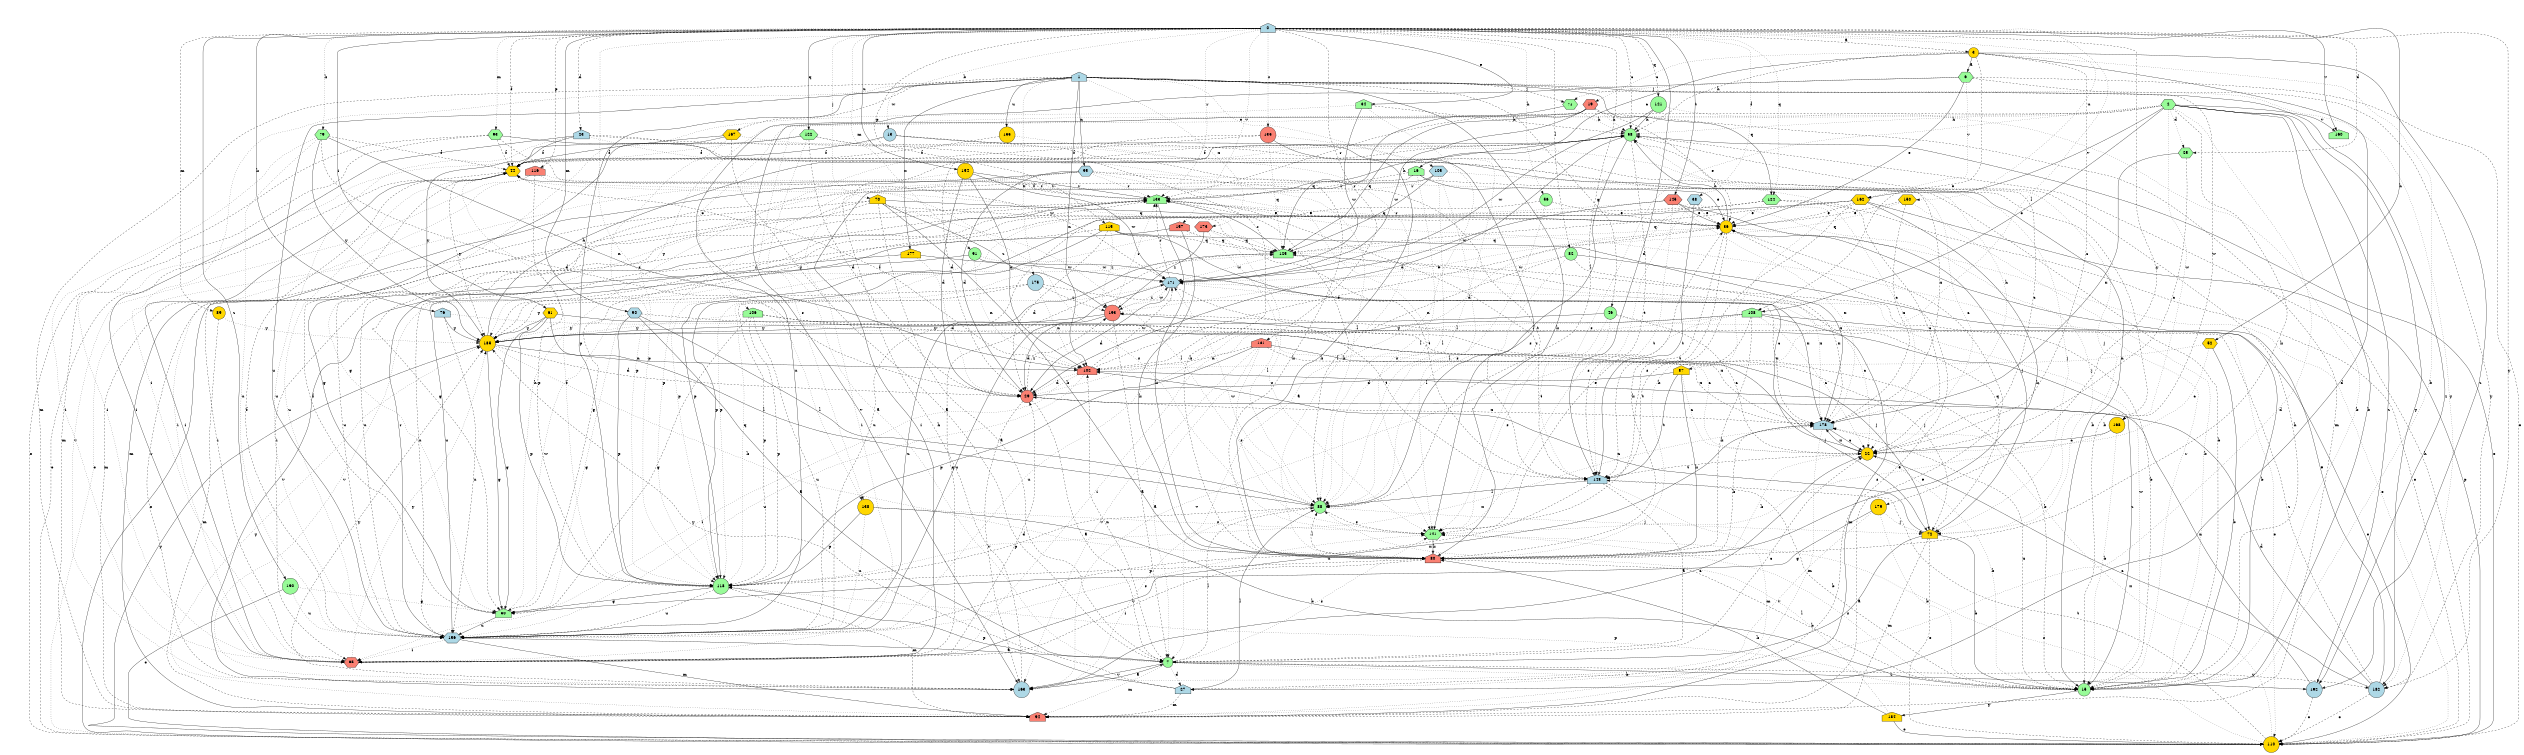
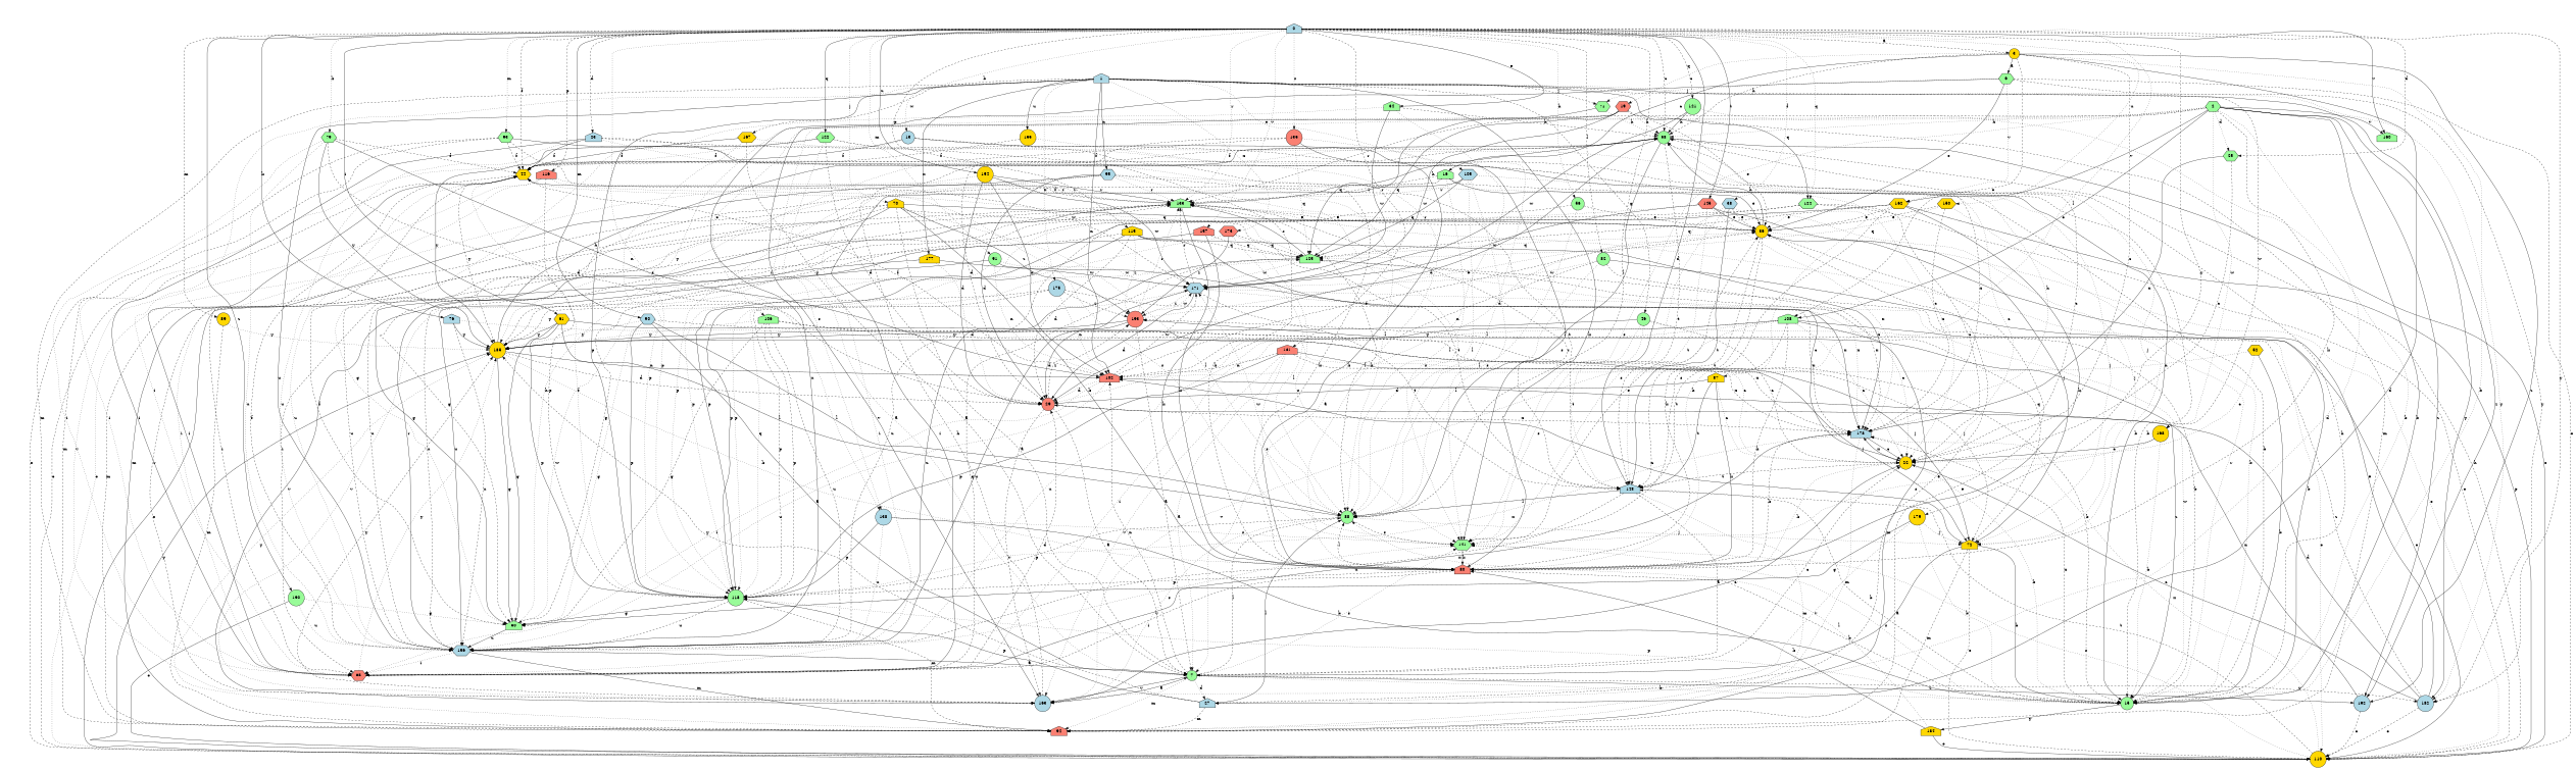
  strict digraph {
    node [fillcolor=palegreen shape=circle style=filled]
    edge [style=dotted]
    0 [fillcolor=lightblue shape=house]
    3 [fillcolor=gold]
    13 [fillcolor=lightblue]
    23 [fillcolor=lightblue shape=house]
    25 [shape=hexagon]
    34 [shape=house]
    38 [fillcolor=lightblue shape=hexagon]
    44 [fillcolor=gold shape=hexagon]
    52 [fillcolor=gold shape=hexagon]
    56
    58
    61 [fillcolor=gold shape=hexagon]
    70 [fillcolor=gold shape=house]
    76 [fillcolor=lightblue shape=house]
    79 [shape=hexagon]
    82
    87 [fillcolor=gold shape=house]
    88
    89 [fillcolor=gold]
    90 [fillcolor=lightblue shape=hexagon]
    91
    93 [shape=hexagon]
    115 [fillcolor=gold shape=house]
    116 [fillcolor=salmon shape=house]
    121
    122 [shape=hexagon]
    124 [shape=hexagon]
    131 [fillcolor=salmon shape=house]
    133 [shape=house]
    135 [fillcolor=salmon]
-   138 [fillcolor=gold]
+   138 [fillcolor=lightblue]
    145 [fillcolor=salmon shape=hexagon]
    148 [fillcolor=lightblue shape=house]
    150 [fillcolor=gold shape=hexagon]
    154 [fillcolor=gold]
    157 [fillcolor=salmon shape=house]
    160 [shape=house]
    179 [fillcolor=gold]
    182 [fillcolor=lightblue]
    190
    192 [fillcolor=lightblue]
    15
    27 [fillcolor=lightblue shape=house]
    108 [shape=house]
    6 [shape=hexagon]
    16 [shape=house]
    19 [fillcolor=salmon shape=hexagon]
    22 [fillcolor=gold]
    65 [fillcolor=salmon shape=hexagon]
    80 [fillcolor=salmon shape=house]
    141 [shape=hexagon]
    156 [fillcolor=lightblue shape=hexagon]
    178 [fillcolor=lightblue shape=house]
    7
    171 [fillcolor=lightblue shape=hexagon]
    50 [shape=house]
    36 [fillcolor=gold]
    29 [fillcolor=salmon]
    72 [fillcolor=gold shape=house]
    110 [fillcolor=gold]
    125 [shape=house]
    185 [fillcolor=gold]
    102 [fillcolor=salmon shape=house]
    118
    94 [fillcolor=salmon shape=house]
    193 [fillcolor=salmon]
    163 [fillcolor=lightblue]
    1 [fillcolor=lightblue shape=house]
    46
    71 [shape=hexagon]
    95 [fillcolor=lightblue shape=hexagon]
    105 [fillcolor=lightblue shape=hexagon]
    155 [fillcolor=gold]
    167 [fillcolor=gold shape=hexagon]
    168 [fillcolor=gold]
    173 [fillcolor=salmon shape=hexagon]
    175 [fillcolor=lightblue]
    177 [fillcolor=gold shape=house]
    2 [shape=hexagon]
    106 [shape=house]
    162 [fillcolor=gold shape=hexagon]
    184 [fillcolor=gold shape=house]
    0 -> 3 [label=a style=dashed]
    0 -> 13 [label=b]
    0 -> 23 [label=d style=dashed]
    0 -> 25 [label=d style=dashed]
    0 -> 34 [label=e style=solid]
    0 -> 38 [label=f]
    0 -> 44 [label=f style=dashed]
-   0 -> 52 [label=h style=solid]
    0 -> 56 [label=h]
    0 -> 58 [label=c style=dashed]
    0 -> 61 [label=i style=solid]
    0 -> 70 [label=j]
    0 -> 76 [label=k style=solid]
    0 -> 79 [label=k]
    0 -> 82 [label=l style=dashed]
    0 -> 87 [label=l]
    0 -> 88 [label=l style=dashed]
    0 -> 89 [label=m style=dashed]
    0 -> 90 [label=m style=solid]
    0 -> 91 [label=m]
    0 -> 93 [label=m]
    0 -> 115 [label=p style=dashed]
    0 -> 116 [label=p style=dashed]
    0 -> 121 [label=q style=dashed]
    0 -> 122 [label=q style=solid]
    0 -> 124 [label=q]
    0 -> 131 [label=r style=dashed]
    0 -> 133 [label=r]
    0 -> 135 [label=s]
    0 -> 138 [label=s]
    0 -> 145 [label=t style=solid]
    0 -> 148 [label=d style=solid]
    0 -> 150 [label=u]
    0 -> 154 [label=u style=solid]
    0 -> 157 [label=v]
    0 -> 160 [label=v style=solid]
    0 -> 179 [label=y style=dashed]
    0 -> 182 [label=y style=dashed]
    0 -> 190 [label=z style=solid]
    3 -> 58 [label=h style=dashed]
    3 -> 192 [label=z style=solid]
    3 -> 15 [label=b]
    3 -> 27 [label=d style=solid]
    3 -> 108 [label=o style=dashed]
    3 -> 6 [label=a style=solid]
    3 -> 16 [label=c style=solid]
    3 -> 19 [label=c]
    3 -> 22 [label=c style=dashed]
    13 -> 44 [label=f style=solid]
    13 -> 65 [label=i]
    13 -> 80 [label=k style=dashed]
    13 -> 141 [label=s style=solid]
    23 -> 44 [label=f style=solid]
    23 -> 88 [label=l]
    23 -> 15 [label=b style=dashed]
    23 -> 65 [label=i style=solid]
    23 -> 156 [label=u]
    23 -> 178 [label=x style=dashed]
    25 -> 22 [label=c style=dashed]
    25 -> 178 [label=x style=solid]
    34 -> 58 [label=h style=dashed]
    34 -> 7 [label=a]
    34 -> 171 [label=w style=solid]
    34 -> 50 [label=g]
    38 -> 148 [label=t style=solid]
    38 -> 141 [label=s]
    38 -> 36 [label=e style=dashed]
    38 -> 29 [label=d]
    38 -> 72 [label=j]
    44 -> 133 [label=r style=dashed]
    44 -> 65 [label=i style=solid]
    44 -> 156 [label=u]
    44 -> 110 [label=o style=dashed]
    44 -> 125 [label=q]
    44 -> 185 [label=y style=dashed]
    52 -> 15 [label=b style=solid]
    52 -> 22 [label=c]
    52 -> 102 [label=n]
    56 -> 88 [label=l]
    56 -> 50 [label=g style=dashed]
    56 -> 36 [label=e style=dashed]
    58 -> 44 [label=f style=dashed]
    58 -> 88 [label=l style=solid]
    58 -> 148 [label=t style=dashed]
    58 -> 22 [label=c style=dashed]
    58 -> 29 [label=d style=solid]
    58 -> 110 [label=o style=solid]
    61 -> 88 [label=l style=solid]
    61 -> 50 [label=g style=solid]
    61 -> 72 [label=j style=solid]
    61 -> 185 [label=y style=solid]
    61 -> 118 [label=p style=solid]
    70 -> 88 [label=l]
    70 -> 148 [label=t style=dashed]
    70 -> 65 [label=i style=dashed]
    70 -> 80 [label=k style=solid]
    70 -> 156 [label=u style=dashed]
    70 -> 7 [label=a style=dashed]
    70 -> 36 [label=e style=solid]
    70 -> 94 [label=m style=dashed]
    70 -> 193 [label=z style=solid]
    76 -> 22 [label=c]
    76 -> 156 [label=u style=dashed]
    76 -> 185 [label=y style=solid]
    79 -> 44 [label=f style=dashed]
    79 -> 65 [label=i]
    79 -> 156 [label=u]
    79 -> 29 [label=d style=dashed]
    79 -> 185 [label=y style=solid]
    79 -> 102 [label=n style=solid]
    82 -> 88 [label=l]
    82 -> 15 [label=b style=solid]
    82 -> 178 [label=x style=dashed]
    82 -> 171 [label=w]
    82 -> 102 [label=n style=dashed]
    87 -> 148 [label=t style=solid]
    87 -> 22 [label=c]
    87 -> 80 [label=k style=solid]
    87 -> 29 [label=d style=solid]
    88 -> 141 [label=s style=dashed]
    88 -> 171 [label=w]
    88 -> 72 [label=j]
    88 -> 118 [label=p style=dashed]
    88 -> 163 [label=v]
    89 -> 185 [label=y]
    89 -> 94 [label=m style=dashed]
    90 -> 88 [label=l style=solid]
    90 -> 15 [label=b style=dashed]
    90 -> 7 [label=a style=solid]
    90 -> 50 [label=g]
    90 -> 185 [label=y]
    90 -> 118 [label=p style=solid]
    91 -> 178 [label=x style=solid]
    91 -> 171 [label=w]
    91 -> 110 [label=o style=solid]
    91 -> 102 [label=n]
    91 -> 163 [label=v]
    93 -> 44 [label=f style=dashed]
    93 -> 15 [label=b style=solid]
    93 -> 171 [label=w style=dashed]
    93 -> 110 [label=o style=dashed]
    93 -> 94 [label=m style=dashed]
    115 -> 22 [label=c style=solid]
    115 -> 156 [label=u style=dashed]
    115 -> 178 [label=x style=solid]
    115 -> 29 [label=d style=dashed]
    115 -> 125 [label=q style=dashed]
    115 -> 118 [label=p style=solid]
    115 -> 193 [label=z]
    116 -> 133 [label=r]
    116 -> 65 [label=i]
    116 -> 141 [label=s]
    116 -> 118 [label=p style=dashed]
    116 -> 163 [label=v]
    121 -> 58 [label=h style=solid]
    121 -> 15 [label=b]
    121 -> 171 [label=w style=solid]
    122 -> 44 [label=f]
    122 -> 80 [label=k style=dashed]
    122 -> 7 [label=a]
    122 -> 29 [label=d style=dashed]
    122 -> 72 [label=j]
    122 -> 185 [label=y style=solid]
    124 -> 22 [label=c style=dashed]
    124 -> 80 [label=k]
    124 -> 156 [label=u style=dashed]
    124 -> 36 [label=e]
    124 -> 110 [label=o style=dashed]
    124 -> 185 [label=y style=dashed]
    131 -> 141 [label=s]
    131 -> 178 [label=x style=dashed]
    131 -> 7 [label=a]
    131 -> 72 [label=j style=solid]
    131 -> 102 [label=n style=dashed]
    131 -> 118 [label=p style=solid]
    131 -> 163 [label=v]
    133 -> 44 [label=f style=dashed]
    133 -> 58 [label=h style=solid]
    133 -> 88 [label=l style=dashed]
    133 -> 65 [label=i style=dashed]
    133 -> 80 [label=k style=solid]
    133 -> 156 [label=u style=dashed]
    133 -> 36 [label=e style=dashed]
    135 -> 44 [label=f style=dashed]
    135 -> 88 [label=l]
    135 -> 80 [label=k style=solid]
    135 -> 29 [label=d style=dashed]
    135 -> 125 [label=q]
    138 -> 15 [label=b style=solid]
    138 -> 141 [label=s]
    138 -> 156 [label=u]
    138 -> 118 [label=p style=solid]
    145 -> 148 [label=t]
    145 -> 178 [label=x]
    145 -> 171 [label=w style=solid]
    145 -> 36 [label=e style=solid]
    145 -> 72 [label=j style=solid]
    145 -> 118 [label=p]
    148 -> 88 [label=l style=solid]
    148 -> 133 [label=r style=dashed]
    148 -> 15 [label=b style=dashed]
    148 -> 156 [label=u style=dashed]
    148 -> 7 [label=a style=dashed]
    148 -> 94 [label=m]
    150 -> 15 [label=b]
    150 -> 178 [label=x style=dashed]
    150 -> 36 [label=e style=dashed]
    150 -> 125 [label=q]
    154 -> 133 [label=r style=solid]
    154 -> 171 [label=w style=solid]
    154 -> 29 [label=d style=solid]
    154 -> 110 [label=o]
    154 -> 102 [label=n style=solid]
    157 -> 80 [label=k style=solid]
    157 -> 156 [label=u style=solid]
    157 -> 125 [label=q style=dashed]
    179 -> 15 [label=b]
    179 -> 50 [label=g style=solid]
    179 -> 72 [label=j]
    179 -> 163 [label=v]
    182 -> 22 [label=c style=solid]
    182 -> 36 [label=e style=solid]
    182 -> 29 [label=d style=solid]
    182 -> 110 [label=o style=dashed]
    182 -> 193 [label=z style=dashed]
    190 -> 156 [label=u]
    190 -> 50 [label=g]
    190 -> 110 [label=o style=solid]
    192 -> 110 [label=o style=dashed]
    192 -> 102 [label=n style=solid]
    15 -> 58 [label=h style=dashed]
    15 -> 133 [label=r]
    15 -> 141 [label=s]
    15 -> 178 [label=x style=dashed]
    15 -> 171 [label=w]
    15 -> 118 [label=p]
    15 -> 193 [label=z style=solid]
    15 -> 184 [label=y style=solid]
    27 -> 88 [label=l style=solid]
    27 -> 36 [label=e style=dashed]
    27 -> 185 [label=y style=dashed]
    27 -> 118 [label=p style=solid]
    27 -> 94 [label=m style=dashed]
    108 -> 148 [label=t style=dashed]
    108 -> 22 [label=c]
    108 -> 65 [label=i]
    108 -> 80 [label=k style=dashed]
    108 -> 156 [label=u]
    108 -> 110 [label=o style=solid]
    108 -> 185 [label=y style=solid]
    108 -> 94 [label=m style=solid]
    108 -> 163 [label=v]
    6 -> 182 [label=y style=dashed]
    6 -> 156 [label=u style=solid]
    6 -> 36 [label=e style=solid]
    6 -> 110 [label=o style=dashed]
    6 -> 71 [label=j]
    6 -> 162 [label=v]
    16 -> 88 [label=l]
    16 -> 133 [label=r style=dashed]
    16 -> 15 [label=b style=dashed]
    16 -> 65 [label=i]
    16 -> 50 [label=g style=dashed]
    16 -> 36 [label=e style=solid]
    19 -> 58 [label=h]
    19 -> 171 [label=w style=solid]
    19 -> 36 [label=e style=dashed]
    19 -> 125 [label=q style=solid]
    19 -> 118 [label=p]
    19 -> 94 [label=m style=dashed]
    19 -> 163 [label=v style=solid]
    22 -> 148 [label=t style=dashed]
    22 -> 15 [label=b]
    22 -> 80 [label=k]
    22 -> 178 [label=x style=solid]
    65 -> 178 [label=x style=solid]
    65 -> 29 [label=d style=dashed]
    65 -> 125 [label=q style=dashed]
    65 -> 185 [label=y]
    80 -> 88 [label=l style=dashed]
    80 -> 15 [label=b style=dashed]
    80 -> 65 [label=i style=dashed]
    80 -> 118 [label=p style=dashed]
    141 -> 80 [label=k style=solid]
    141 -> 36 [label=e style=dashed]
    156 -> 44 [label=f style=dashed]
    156 -> 133 [label=r style=solid]
    156 -> 65 [label=i]
    156 -> 141 [label=s]
    156 -> 7 [label=a style=solid]
    156 -> 94 [label=m style=solid]
    178 -> 58 [label=h]
    178 -> 22 [label=c style=solid]
    178 -> 80 [label=k style=dashed]
    178 -> 94 [label=m]
    7 -> 88 [label=l style=dashed]
    7 -> 182 [label=y style=dashed]
    7 -> 192 [label=z style=solid]
    7 -> 15 [label=b]
    7 -> 27 [label=d]
    7 -> 22 [label=c style=dashed]
    7 -> 141 [label=s]
    7 -> 102 [label=n style=dashed]
    7 -> 94 [label=m]
    7 -> 163 [label=v style=solid]
    171 -> 133 [label=r style=dashed]
    171 -> 148 [label=t style=dashed]
    171 -> 22 [label=c]
    171 -> 156 [label=u style=solid]
    171 -> 29 [label=d style=solid]
    171 -> 193 [label=z]
    50 -> 44 [label=f style=dashed]
    50 -> 58 [label=h]
    50 -> 156 [label=u style=solid]
    50 -> 171 [label=w]
    36 -> 58 [label=h style=solid]
    36 -> 133 [label=r]
    36 -> 148 [label=t style=dashed]
    36 -> 80 [label=k style=dashed]
    36 -> 110 [label=o]
    36 -> 125 [label=q]
    29 -> 178 [label=x style=dashed]
    29 -> 7 [label=a style=dashed]
    29 -> 193 [label=z style=dashed]
    29 -> 163 [label=v style=dashed]
    72 -> 15 [label=b style=solid]
    72 -> 7 [label=a style=solid]
    72 -> 110 [label=o style=dashed]
    72 -> 125 [label=q style=dashed]
    72 -> 102 [label=n style=solid]
    72 -> 94 [label=m style=dashed]
    110 -> 58 [label=h style=dashed]
    110 -> 148 [label=t style=dashed]
    110 -> 141 [label=s]
    110 -> 178 [label=x]
    110 -> 185 [label=y style=solid]
    125 -> 133 [label=r style=solid]
    125 -> 15 [label=b style=dashed]
    125 -> 156 [label=u style=solid]
    125 -> 178 [label=x]
    125 -> 171 [label=w]
    185 -> 58 [label=h style=solid]
    185 -> 133 [label=r style=dashed]
    185 -> 80 [label=k]
    185 -> 50 [label=g style=solid]
    185 -> 29 [label=d style=dashed]
    185 -> 102 [label=n style=solid]
    102 -> 44 [label=f style=dashed]
    102 -> 65 [label=i]
    102 -> 156 [label=u]
    102 -> 171 [label=w style=dashed]
    102 -> 36 [label=e style=dashed]
    102 -> 29 [label=d]
    118 -> 44 [label=f]
    118 -> 156 [label=u style=dashed]
    118 -> 178 [label=x]
    118 -> 50 [label=g style=solid]
    118 -> 125 [label=q]
    118 -> 94 [label=m style=dashed]
    94 -> 36 [label=e style=dashed]
    94 -> 185 [label=y]
    193 -> 133 [label=r]
    193 -> 7 [label=a style=dashed]
    193 -> 171 [label=w]
    193 -> 36 [label=e]
    193 -> 29 [label=d style=solid]
    193 -> 185 [label=y style=solid]
    163 -> 58 [label=h style=dashed]
    163 -> 133 [label=r style=dashed]
    163 -> 22 [label=c style=solid]
    163 -> 7 [label=a style=solid]
    163 -> 185 [label=y style=dashed]
    1 -> 124 [label=q style=solid]
    1 -> 182 [label=y]
    1 -> 192 [label=z style=solid]
    1 -> 65 [label=i]
    1 -> 80 [label=k style=solid]
    1 -> 156 [label=u style=solid]
    1 -> 102 [label=n style=solid]
    1 -> 118 [label=p style=solid]
    1 -> 94 [label=m style=dashed]
    1 -> 46 [label=g style=dashed]
    1 -> 71 [label=j style=dashed]
    1 -> 95 [label=n style=solid]
    1 -> 105 [label=o]
    1 -> 155 [label=u style=solid]
    1 -> 167 [label=w style=dashed]
    1 -> 168 [label=w style=dashed]
    1 -> 173 [label=x]
    1 -> 175 [label=x]
    1 -> 177 [label=x style=solid]
    46 -> 148 [label=t]
    46 -> 22 [label=c style=dashed]
    46 -> 141 [label=s]
    46 -> 110 [label=o]
    46 -> 185 [label=y style=solid]
    71 -> 58 [label=h]
    71 -> 125 [label=q style=solid]
    95 -> 133 [label=r]
    95 -> 148 [label=t style=dashed]
    95 -> 22 [label=c]
    95 -> 141 [label=s]
    95 -> 29 [label=d style=solid]
    95 -> 185 [label=y]
    95 -> 118 [label=p]
    95 -> 94 [label=m style=solid]
    105 -> 88 [label=l]
    105 -> 133 [label=r]
    105 -> 65 [label=i style=solid]
    105 -> 141 [label=s]
    105 -> 72 [label=j]
    105 -> 125 [label=q style=solid]
    155 -> 44 [label=f style=dashed]
    155 -> 80 [label=k]
    167 -> 44 [label=f style=solid]
    167 -> 22 [label=c]
    167 -> 7 [label=a style=dashed]
-   167 -> 50 [label=g style=solid]
+   70 -> 50 [label=g style=solid]
    167 -> 118 [label=p]
    168 -> 15 [label=b]
    168 -> 22 [label=c style=solid]
    168 -> 141 [label=s]
    173 -> 88 [label=l]
    173 -> 141 [label=s]
    173 -> 125 [label=q style=dashed]
    173 -> 118 [label=p]
    173 -> 193 [label=z style=solid]
    175 -> 178 [label=x style=dashed]
    175 -> 185 [label=y style=dashed]
    175 -> 102 [label=n]
    175 -> 118 [label=p style=dashed]
    175 -> 193 [label=z style=dashed]
    177 -> 171 [label=w style=solid]
    177 -> 29 [label=d]
    177 -> 163 [label=v style=solid]
    2 -> 25 [label=d]
    2 -> 58 [label=h]
    2 -> 133 [label=r style=dashed]
    2 -> 138 [label=s]
    2 -> 160 [label=v style=solid]
    2 -> 182 [label=y style=solid]
    2 -> 192 [label=z style=solid]
    2 -> 15 [label=b style=solid]
    2 -> 27 [label=d]
    2 -> 108 [label=o style=solid]
    2 -> 80 [label=k style=dashed]
    2 -> 141 [label=s]
    2 -> 168 [label=w]
    2 -> 106 [label=o]
    2 -> 162 [label=v style=solid]
    106 -> 156 [label=u style=dashed]
    106 -> 178 [label=x style=dashed]
    106 -> 50 [label=g style=dashed]
    106 -> 72 [label=j style=dashed]
    106 -> 185 [label=y]
    106 -> 118 [label=p style=dashed]
    162 -> 80 [label=k style=solid]
    162 -> 141 [label=s style=dashed]
    162 -> 36 [label=e style=dashed]
    162 -> 110 [label=p style=solid]
    162 -> 125 [label=q style=dashed]
    162 -> 118 [label=p style=solid]
    184 -> 88 [label=l]
    184 -> 80 [label=k style=solid]
    184 -> 110 [label=o style=solid]
  }
